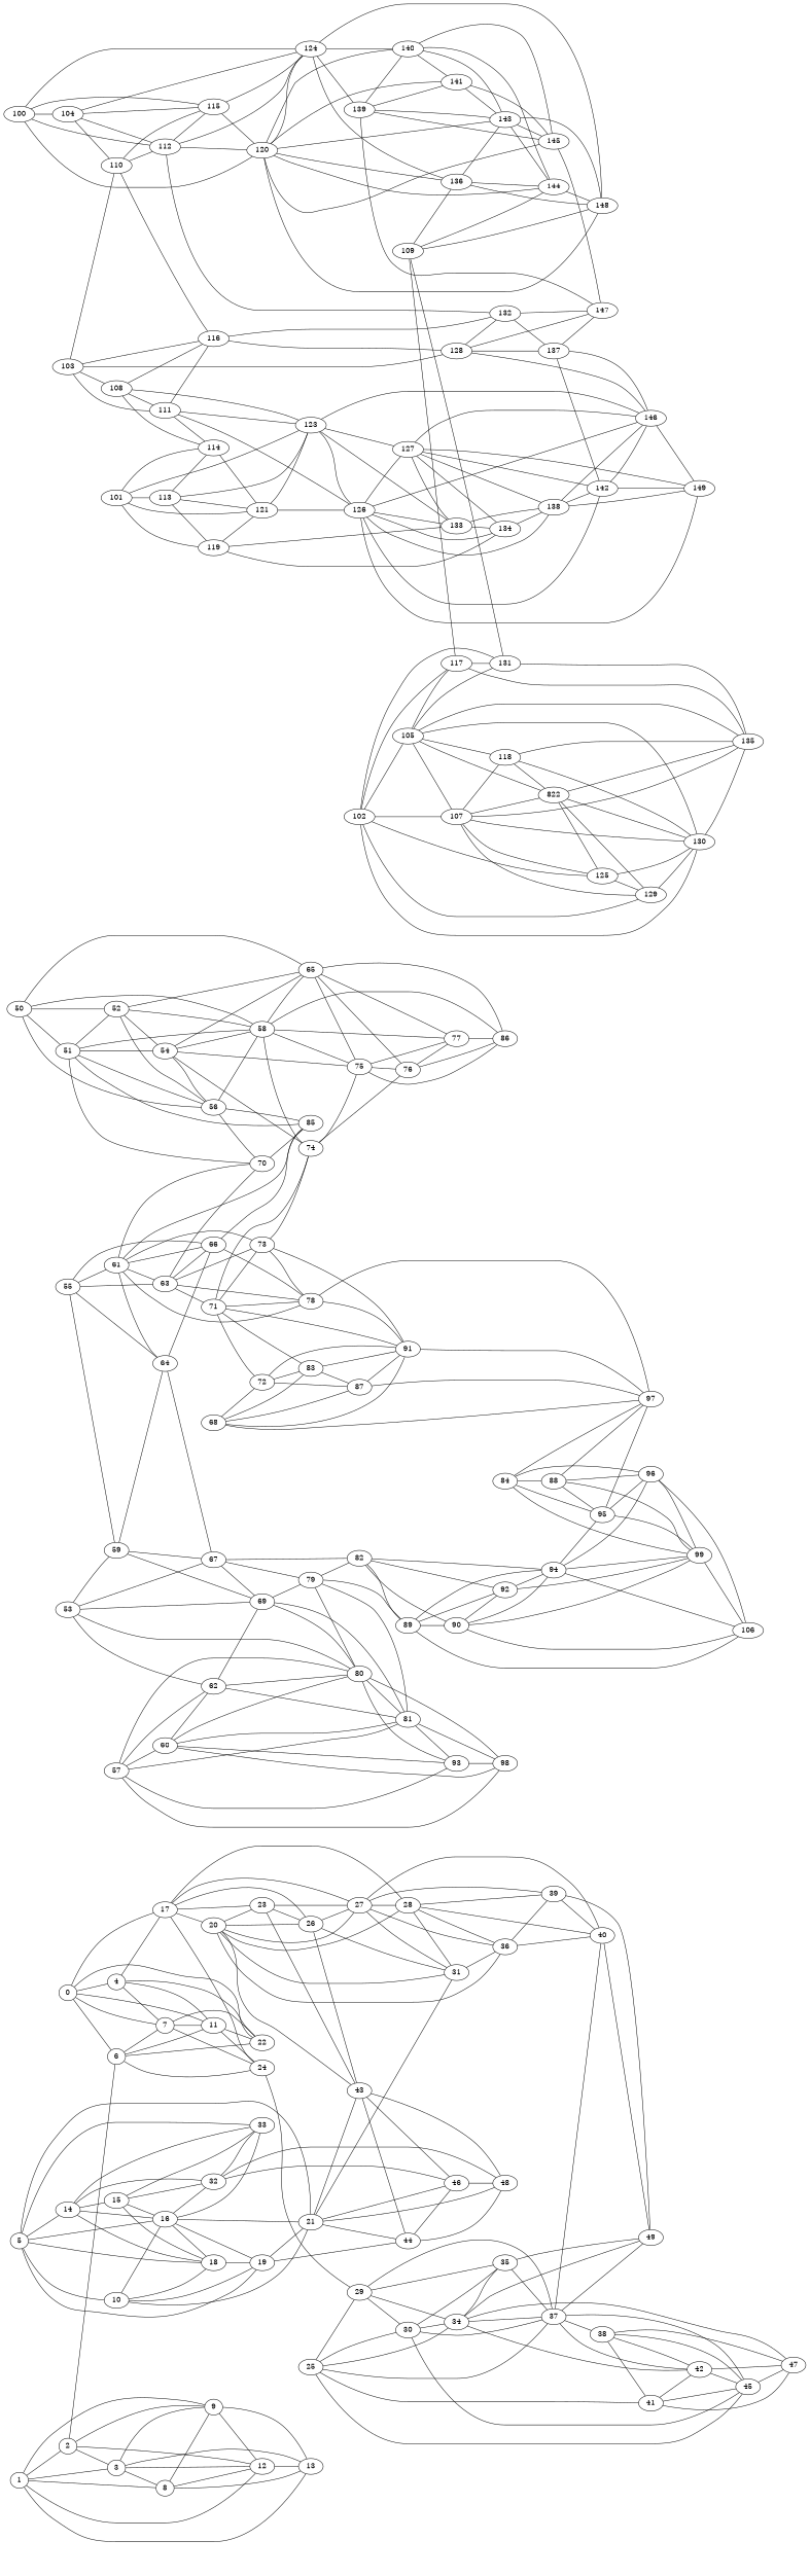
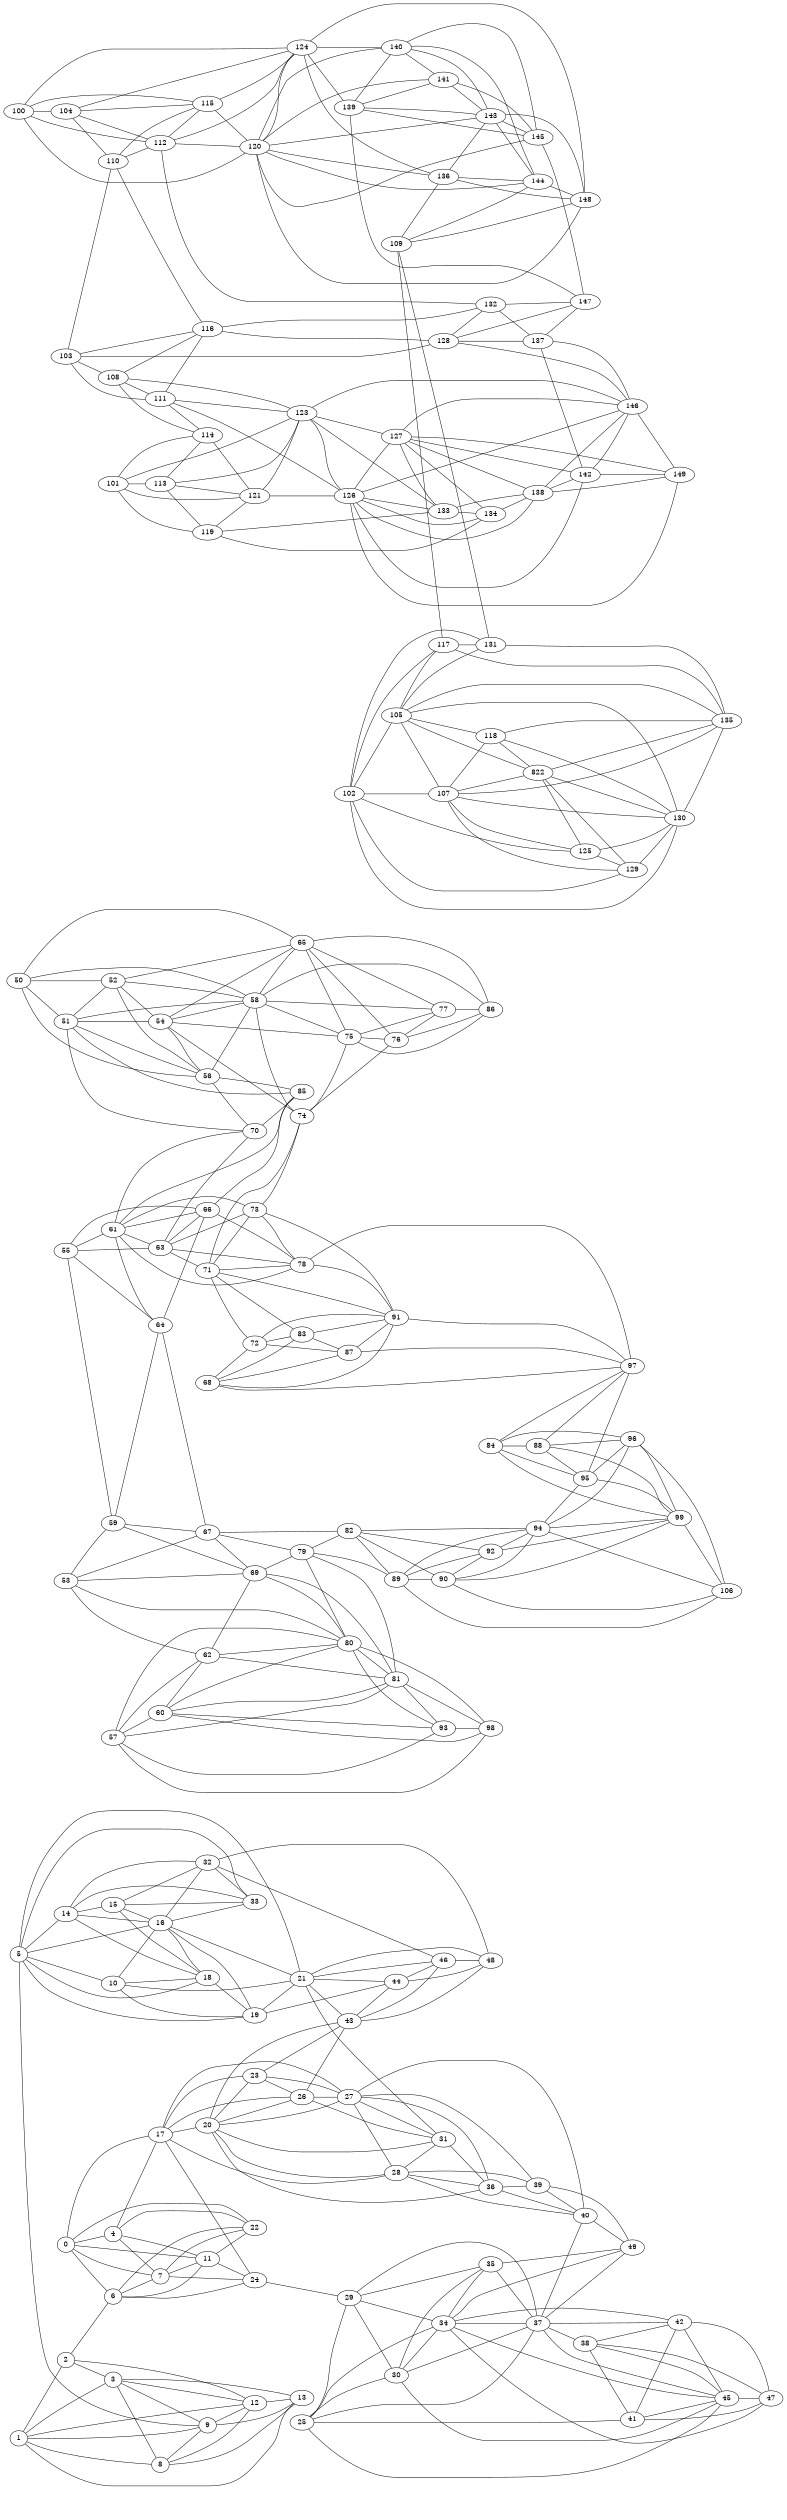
  graph {
    fontsize=24
    label="\n \n"
    rankdir=LR
    splines=true
    node [shape=ellipse]
    n1 [height=0.3 label=0 width=0.3]
    n2 [height=0.3 label=4 width=0.3]
    n3 [height=0.3 label=6 width=0.3]
    n4 [height=0.3 label=7 width=0.3]
    n5 [height=0.3 label=11 width=0.3]
    n6 [height=0.3 label=17 width=0.3]
    n7 [height=0.3 label=22 width=0.3]
    n8 [height=0.3 label=24 width=0.3]
    n9 [height=0.3 label=20 width=0.3]
    n10 [height=0.3 label=23 width=0.3]
    n11 [height=0.3 label=26 width=0.3]
    n12 [height=0.3 label=27 width=0.3]
    n13 [height=0.3 label=28 width=0.3]
    n14 [height=0.3 label=1 width=0.3]
    n15 [height=0.3 label=2 width=0.3]
    n16 [height=0.3 label=3 width=0.3]
    n17 [height=0.3 label=8 width=0.3]
    n18 [height=0.3 label=9 width=0.3]
    n19 [height=0.3 label=12 width=0.3]
    n20 [height=0.3 label=13 width=0.3]
    n21 [height=0.3 label=5 width=0.3]
    n22 [height=0.3 label=10 width=0.3]
    n23 [height=0.3 label=14 width=0.3]
    n24 [height=0.3 label=16 width=0.3]
    n25 [height=0.3 label=18 width=0.3]
    n26 [height=0.3 label=19 width=0.3]
    n27 [height=0.3 label=21 width=0.3]
    n28 [height=0.3 label=33 width=0.3]
    n29 [height=0.3 label=15 width=0.3]
    n30 [height=0.3 label=32 width=0.3]
    n31 [height=0.3 label=44 width=0.3]
    n32 [height=0.3 label=31 width=0.3]
    n33 [height=0.3 label=43 width=0.3]
    n34 [height=0.3 label=46 width=0.3]
    n35 [height=0.3 label=48 width=0.3]
    n36 [height=0.3 label=29 width=0.3]
    n37 [height=0.3 label=36 width=0.3]
    n38 [height=0.3 label=39 width=0.3]
    n39 [height=0.3 label=40 width=0.3]
    n40 [height=0.3 label=30 width=0.3]
    n41 [height=0.3 label=34 width=0.3]
    n42 [height=0.3 label=37 width=0.3]
    n43 [height=0.3 label=35 width=0.3]
    n44 [height=0.3 label=25 width=0.3]
    n45 [height=0.3 label=41 width=0.3]
    n46 [height=0.3 label=45 width=0.3]
    n47 [height=0.3 label=42 width=0.3]
    n48 [height=0.3 label=47 width=0.3]
    n49 [height=0.3 label=49 width=0.3]
    n50 [height=0.3 label=38 width=0.3]
    n51 [height=0.3 label=50 width=0.3]
    n52 [height=0.3 label=51 width=0.3]
    n53 [height=0.3 label=52 width=0.3]
    n54 [height=0.3 label=56 width=0.3]
    n55 [height=0.3 label=58 width=0.3]
    n56 [height=0.3 label=65 width=0.3]
    n57 [height=0.3 label=54 width=0.3]
    n58 [height=0.3 label=70 width=0.3]
    n59 [height=0.3 label=85 width=0.3]
    n60 [height=0.3 label=74 width=0.3]
    n61 [height=0.3 label=75 width=0.3]
    n62 [height=0.3 label=77 width=0.3]
    n63 [height=0.3 label=86 width=0.3]
    n64 [height=0.3 label=76 width=0.3]
    n65 [height=0.3 label=53 width=0.3]
    n66 [height=0.3 label=59 width=0.3]
    n67 [height=0.3 label=62 width=0.3]
    n68 [height=0.3 label=67 width=0.3]
    n69 [height=0.3 label=69 width=0.3]
    n70 [height=0.3 label=80 width=0.3]
    n71 [height=0.3 label=64 width=0.3]
    n72 [height=0.3 label=81 width=0.3]
    n73 [height=0.3 label=79 width=0.3]
    n74 [height=0.3 label=82 width=0.3]
    n75 [height=0.3 label=93 width=0.3]
    n76 [height=0.3 label=98 width=0.3]
    n77 [height=0.3 label=55 width=0.3]
    n78 [height=0.3 label=61 width=0.3]
    n79 [height=0.3 label=63 width=0.3]
    n80 [height=0.3 label=66 width=0.3]
    n81 [height=0.3 label=73 width=0.3]
    n82 [height=0.3 label=78 width=0.3]
    n83 [height=0.3 label=71 width=0.3]
    n84 [height=0.3 label=57 width=0.3]
    n85 [height=0.3 label=60 width=0.3]
    n86 [height=0.3 label=91 width=0.3]
    n87 [height=0.3 label=97 width=0.3]
    n88 [height=0.3 label=72 width=0.3]
    n89 [height=0.3 label=83 width=0.3]
    n90 [height=0.3 label=89 width=0.3]
    n91 [height=0.3 label=90 width=0.3]
    n92 [height=0.3 label=92 width=0.3]
    n93 [height=0.3 label=94 width=0.3]
    n94 [height=0.3 label=68 width=0.3]
    n95 [height=0.3 label=87 width=0.3]
    n96 [height=0.3 label=106 width=0.3]
    n97 [height=0.3 label=99 width=0.3]
    n98 [height=0.3 label=95 width=0.3]
    n99 [height=0.3 label=96 width=0.3]
    n100 [height=0.3 label=84 width=0.3]
    n101 [height=0.3 label=88 width=0.3]
    n102 [height=0.3 label=100 width=0.3]
    n103 [height=0.3 label=104 width=0.3]
    n104 [height=0.3 label=112 width=0.3]
    n105 [height=0.3 label=115 width=0.3]
    n106 [height=0.3 label=120 width=0.3]
    n107 [height=0.3 label=124 width=0.3]
    n108 [height=0.3 label=110 width=0.3]
    n109 [height=0.3 label=132 width=0.3]
    n110 [height=0.3 label=136 width=0.3]
    n111 [height=0.3 label=144 width=0.3]
    n112 [height=0.3 label=148 width=0.3]
    n113 [height=0.3 label=140 width=0.3]
    n114 [height=0.3 label=141 width=0.3]
    n115 [height=0.3 label=143 width=0.3]
    n116 [height=0.3 label=145 width=0.3]
    n117 [height=0.3 label=139 width=0.3]
    n118 [height=0.3 label=101 width=0.3]
    n119 [height=0.3 label=113 width=0.3]
    n120 [height=0.3 label=114 width=0.3]
    n121 [height=0.3 label=119 width=0.3]
    n122 [height=0.3 label=121 width=0.3]
    n123 [height=0.3 label=123 width=0.3]
    n124 [height=0.3 label=133 width=0.3]
    n125 [height=0.3 label=134 width=0.3]
    n126 [height=0.3 label=126 width=0.3]
    n127 [height=0.3 label=127 width=0.3]
    n128 [height=0.3 label=146 width=0.3]
    n129 [height=0.3 label=102 width=0.3]
    n130 [height=0.3 label=105 width=0.3]
    n131 [height=0.3 label=107 width=0.3]
    n132 [height=0.3 label=117 width=0.3]
    n133 [height=0.3 label=125 width=0.3]
    n134 [height=0.3 label=129 width=0.3]
    n135 [height=0.3 label=130 width=0.3]
    n136 [height=0.3 label=131 width=0.3]
    n137 [height=0.3 label=118 width=0.3]
    n138 [height=0.3 label=822 width=0.3]
    n139 [height=0.3 label=135 width=0.3]
    n140 [height=0.3 label=103 width=0.3]
    n141 [height=0.3 label=108 width=0.3]
    n142 [height=0.3 label=111 width=0.3]
    n143 [height=0.3 label=116 width=0.3]
    n144 [height=0.3 label=128 width=0.3]
    n145 [height=0.3 label=137 width=0.3]
    n146 [height=0.3 label=147 width=0.3]
    n147 [height=0.3 label=109 width=0.3]
    n148 [height=0.3 label=138 width=0.3]
    n149 [height=0.3 label=142 width=0.3]
    n150 [height=0.3 label=149 width=0.3]
    n1 -- n2
    n1 -- n3
    n1 -- n4
    n1 -- n5
    n1 -- n6
    n1 -- n7
    n2 -- n4
    n2 -- n5
    n2 -- n6
    n2 -- n7
    n3 -- n4
    n3 -- n5
    n3 -- n7
    n3 -- n8
    n4 -- n5
    n4 -- n7
    n4 -- n8
    n5 -- n7
    n5 -- n8
    n6 -- n8
    n6 -- n9
    n6 -- n10
    n6 -- n11
    n6 -- n12
    n6 -- n13
    n8 -- n36
    n9 -- n10
    n9 -- n11
    n9 -- n12
    n9 -- n13
    n9 -- n32
    n9 -- n33
    n9 -- n37
    n10 -- n11
    n10 -- n12
    n10 -- n33
    n11 -- n12
    n11 -- n32
    n11 -- n33
    n12 -- n13
    n12 -- n32
    n12 -- n37
    n12 -- n38
    n12 -- n39
    n13 -- n32
    n13 -- n37
    n13 -- n38
    n13 -- n39
    n14 -- n15
    n14 -- n16
    n14 -- n17
    n14 -- n18
    n14 -- n19
    n14 -- n20
    n15 -- n3
    n15 -- n16
-   n15 -- n18
+   n21 -- n18
    n15 -- n19
    n16 -- n17
    n16 -- n18
    n16 -- n19
    n16 -- n20
    n17 -- n18
    n17 -- n19
    n17 -- n20
    n18 -- n19
    n18 -- n20
    n19 -- n20
    n21 -- n22
    n21 -- n23
    n21 -- n24
    n21 -- n25
    n21 -- n26
    n21 -- n27
    n21 -- n28
    n22 -- n24
    n22 -- n25
    n22 -- n26
    n22 -- n27
    n23 -- n24
    n23 -- n25
    n23 -- n28
    n23 -- n29
    n23 -- n30
    n24 -- n25
    n24 -- n26
    n24 -- n27
    n24 -- n28
    n24 -- n30
    n25 -- n26
    n26 -- n27
    n26 -- n31
    n27 -- n31
    n27 -- n32
    n27 -- n33
    n27 -- n34
    n27 -- n35
    n29 -- n24
    n29 -- n25
    n29 -- n28
    n29 -- n30
    n30 -- n28
    n30 -- n34
    n30 -- n35
    n31 -- n34
    n31 -- n35
    n32 -- n37
    n33 -- n31
    n33 -- n34
    n33 -- n35
    n34 -- n35
    n36 -- n40
    n36 -- n41
    n36 -- n42
    n36 -- n43
    n37 -- n38
    n37 -- n39
    n38 -- n39
    n38 -- n49
    n39 -- n49
    n40 -- n41
    n40 -- n42
    n40 -- n43
    n40 -- n46
    n41 -- n42
    n41 -- n43
+   n41 -- n46
    n41 -- n47
    n41 -- n48
    n41 -- n49
    n42 -- n39
    n42 -- n46
    n42 -- n47
    n42 -- n49
    n42 -- n50
    n43 -- n42
    n43 -- n49
    n44 -- n36
    n44 -- n40
    n44 -- n41
    n44 -- n42
    n44 -- n45
    n44 -- n46
    n45 -- n46
    n45 -- n47
    n45 -- n48
    n46 -- n48
    n47 -- n46
    n47 -- n48
    n50 -- n45
    n50 -- n46
    n50 -- n47
    n50 -- n48
    n51 -- n52
    n51 -- n53
    n51 -- n54
    n51 -- n55
    n51 -- n56
    n52 -- n53
    n52 -- n54
    n52 -- n55
    n52 -- n57
    n52 -- n58
    n52 -- n59
    n53 -- n54
    n53 -- n55
    n53 -- n56
    n53 -- n57
    n54 -- n55
    n54 -- n58
    n54 -- n59
    n55 -- n56
    n55 -- n60
    n55 -- n61
    n55 -- n62
    n55 -- n63
    n56 -- n61
    n56 -- n62
    n56 -- n63
    n56 -- n64
    n57 -- n54
    n57 -- n55
    n57 -- n56
    n57 -- n60
    n57 -- n61
    n58 -- n59
    n60 -- n61
    n60 -- n64
    n61 -- n62
    n61 -- n63
    n61 -- n64
    n62 -- n63
    n64 -- n62
    n64 -- n63
    n65 -- n66
    n65 -- n67
    n65 -- n68
    n65 -- n69
    n65 -- n70
    n66 -- n68
    n66 -- n69
    n66 -- n71
    n67 -- n69
    n67 -- n70
    n67 -- n72
    n68 -- n69
    n68 -- n73
    n68 -- n74
    n69 -- n70
    n69 -- n72
    n69 -- n73
    n70 -- n72
    n70 -- n75
    n70 -- n76
    n71 -- n68
    n71 -- n80
    n72 -- n75
    n72 -- n76
    n73 -- n70
    n73 -- n72
    n73 -- n74
    n73 -- n90
    n74 -- n90
    n74 -- n91
    n74 -- n92
    n74 -- n93
    n75 -- n76
    n77 -- n66
    n77 -- n71
    n77 -- n78
    n77 -- n79
    n77 -- n80
    n78 -- n58
    n78 -- n59
    n78 -- n71
    n78 -- n79
    n78 -- n80
    n78 -- n81
    n78 -- n82
    n79 -- n58
    n79 -- n80
    n79 -- n81
    n79 -- n82
    n79 -- n83
    n80 -- n59
    n80 -- n82
    n81 -- n60
    n81 -- n82
    n81 -- n86
    n82 -- n86
    n82 -- n87
    n83 -- n60
    n83 -- n81
    n83 -- n82
    n83 -- n86
    n83 -- n88
    n83 -- n89
    n84 -- n67
    n84 -- n70
    n84 -- n72
    n84 -- n75
    n84 -- n76
    n84 -- n85
    n85 -- n67
    n85 -- n70
    n85 -- n72
    n85 -- n75
    n85 -- n76
    n86 -- n87
    n88 -- n86
    n88 -- n89
    n88 -- n95
    n89 -- n86
    n89 -- n95
    n90 -- n91
    n90 -- n92
    n90 -- n93
    n90 -- n96
    n91 -- n92
    n91 -- n93
    n91 -- n96
    n91 -- n97
    n92 -- n93
    n92 -- n97
    n93 -- n96
    n93 -- n97
    n93 -- n98
    n93 -- n99
    n94 -- n86
    n94 -- n87
    n94 -- n88
    n94 -- n89
    n94 -- n95
    n95 -- n86
    n95 -- n87
    n97 -- n96
    n98 -- n87
    n98 -- n97
    n98 -- n99
    n99 -- n96
    n99 -- n97
    n100 -- n87
    n100 -- n97
    n100 -- n98
    n100 -- n99
    n100 -- n101
    n101 -- n87
    n101 -- n97
    n101 -- n98
    n101 -- n99
    n102 -- n103
    n102 -- n104
    n102 -- n105
    n102 -- n106
    n102 -- n107
    n103 -- n104
    n103 -- n105
    n103 -- n107
    n103 -- n108
    n104 -- n105
    n104 -- n106
    n104 -- n107
    n104 -- n109
    n105 -- n106
    n105 -- n107
    n106 -- n107
    n106 -- n110
    n106 -- n111
    n106 -- n112
    n106 -- n113
    n106 -- n114
    n106 -- n115
    n106 -- n116
    n107 -- n110
    n107 -- n112
    n107 -- n113
    n107 -- n117
    n108 -- n104
    n108 -- n105
    n108 -- n143
    n109 -- n145
    n109 -- n146
    n110 -- n111
    n110 -- n112
    n110 -- n115
    n111 -- n112
    n113 -- n111
    n113 -- n114
    n113 -- n115
    n113 -- n116
    n114 -- n115
    n114 -- n116
    n115 -- n111
    n115 -- n112
    n115 -- n116
    n116 -- n146
    n117 -- n113
    n117 -- n114
    n117 -- n115
    n117 -- n116
    n117 -- n146
    n118 -- n119
    n118 -- n120
    n118 -- n121
    n118 -- n122
    n118 -- n123
    n119 -- n120
    n119 -- n121
    n119 -- n122
    n119 -- n123
    n120 -- n122
    n121 -- n122
    n121 -- n124
    n121 -- n125
    n122 -- n123
    n122 -- n126
    n123 -- n124
    n123 -- n126
    n123 -- n127
    n123 -- n128
    n124 -- n125
    n124 -- n148
    n125 -- n148
    n126 -- n124
    n126 -- n125
    n126 -- n127
    n126 -- n128
    n126 -- n148
    n126 -- n149
    n126 -- n150
    n127 -- n124
    n127 -- n125
    n127 -- n128
    n127 -- n148
    n127 -- n149
    n127 -- n150
    n128 -- n150
    n129 -- n130
    n129 -- n131
    n129 -- n132
    n129 -- n133
    n129 -- n134
    n129 -- n135
    n129 -- n136
    n130 -- n131
    n130 -- n132
    n130 -- n135
    n130 -- n136
    n130 -- n137
    n130 -- n138
    n130 -- n139
    n131 -- n133
    n131 -- n134
    n131 -- n135
    n131 -- n137
    n131 -- n138
    n131 -- n139
    n132 -- n136
    n132 -- n139
    n133 -- n134
    n133 -- n135
    n134 -- n135
    n135 -- n139
    n136 -- n139
    n137 -- n135
    n137 -- n138
    n137 -- n139
    n138 -- n133
    n138 -- n134
    n138 -- n135
    n138 -- n139
    n140 -- n108
    n140 -- n141
    n140 -- n142
    n140 -- n143
    n140 -- n144
    n141 -- n120
    n141 -- n123
    n141 -- n142
    n141 -- n143
    n142 -- n120
    n142 -- n123
    n142 -- n126
    n142 -- n143
    n143 -- n109
    n143 -- n144
    n144 -- n109
    n144 -- n128
    n144 -- n145
    n144 -- n146
    n145 -- n128
    n145 -- n146
    n145 -- n149
    n147 -- n110
    n147 -- n111
    n147 -- n112
    n147 -- n132
    n147 -- n136
    n148 -- n128
    n148 -- n149
    n148 -- n150
    n149 -- n128
    n149 -- n150
  }
